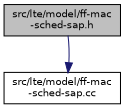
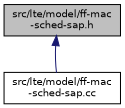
  digraph {
    node [color=black fontname=Helvetica fontsize=10 shape=record style=filled]
    n1 [fillcolor=grey75 fontcolor=black height=0.2 label="src/lte/model/ff-mac\l-sched-sap.h" width=0.4]
    n2 [fillcolor=white height=0.2 label="src/lte/model/ff-mac\l-sched-sap.cc" width=0.4]
-   n2 -> n1 [color=midnightblue dir=back fontname=Helvetica fontsize=10 labelfontname=Helvetica labelfontsize=10 style=solid]
+   n1 -> n2 [color=midnightblue dir=back fontname=Helvetica fontsize=10 labelfontname=Helvetica labelfontsize=10 style=solid]
  }
